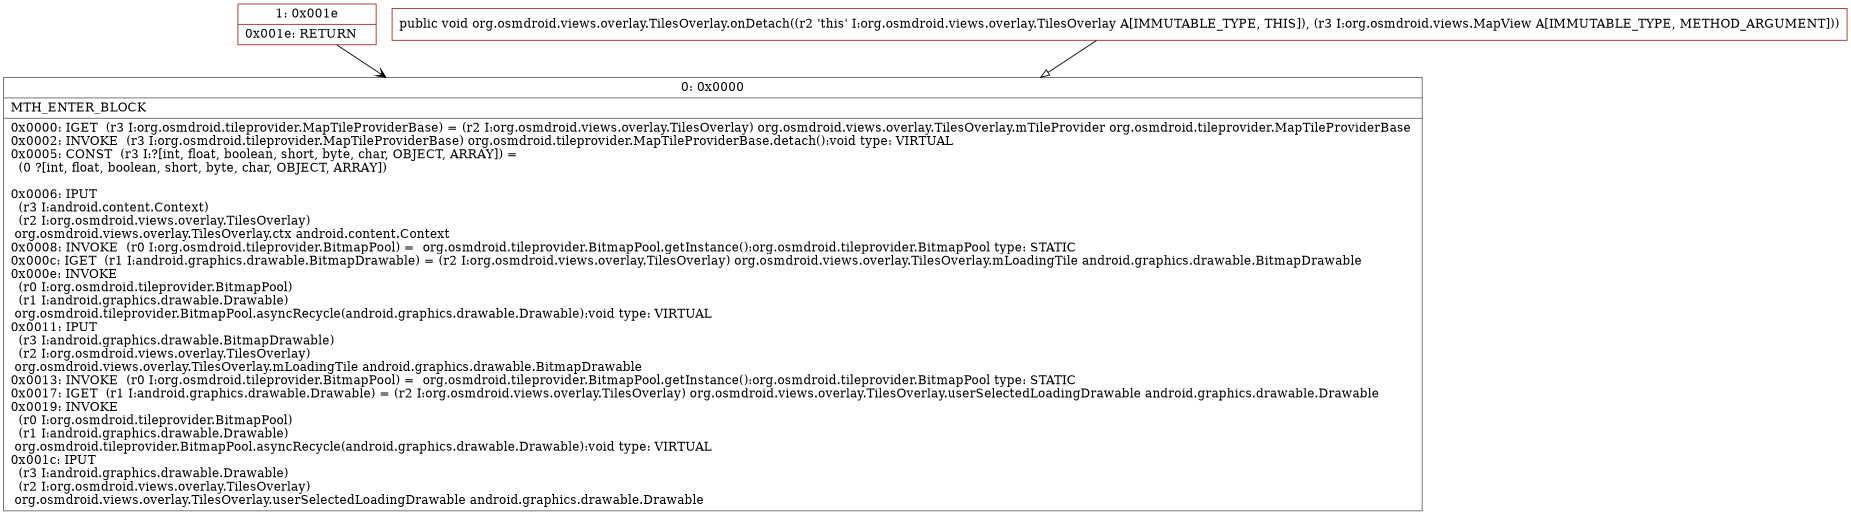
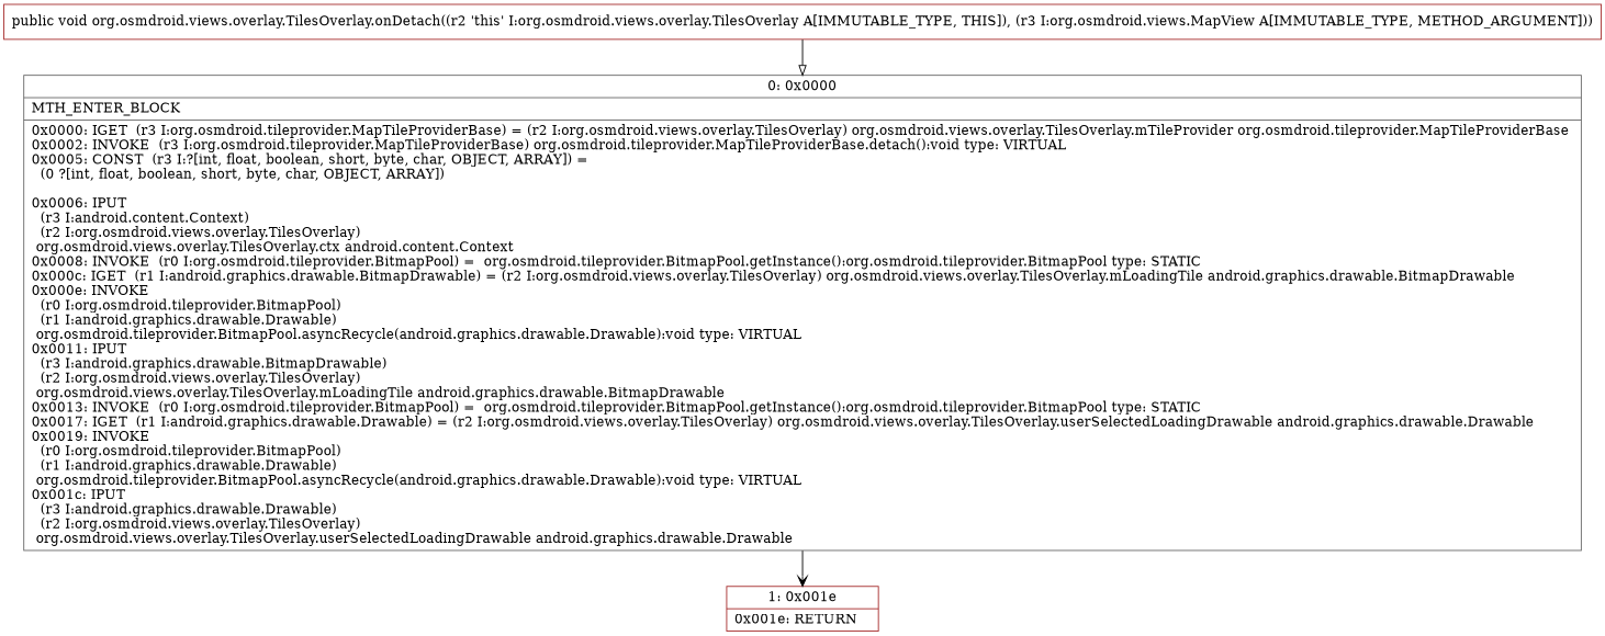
  digraph {
    node [shape=record color=brown]
    n1 [label="{0\:\ 0x0000|MTH_ENTER_BLOCK\l|0x0000: IGET  (r3 I:org.osmdroid.tileprovider.MapTileProviderBase) = (r2 I:org.osmdroid.views.overlay.TilesOverlay) org.osmdroid.views.overlay.TilesOverlay.mTileProvider org.osmdroid.tileprovider.MapTileProviderBase \l0x0002: INVOKE  (r3 I:org.osmdroid.tileprovider.MapTileProviderBase) org.osmdroid.tileprovider.MapTileProviderBase.detach():void type: VIRTUAL \l0x0005: CONST  (r3 I:?[int, float, boolean, short, byte, char, OBJECT, ARRAY]) = \l  (0 ?[int, float, boolean, short, byte, char, OBJECT, ARRAY])\l \l0x0006: IPUT  \l  (r3 I:android.content.Context)\l  (r2 I:org.osmdroid.views.overlay.TilesOverlay)\l org.osmdroid.views.overlay.TilesOverlay.ctx android.content.Context \l0x0008: INVOKE  (r0 I:org.osmdroid.tileprovider.BitmapPool) =  org.osmdroid.tileprovider.BitmapPool.getInstance():org.osmdroid.tileprovider.BitmapPool type: STATIC \l0x000c: IGET  (r1 I:android.graphics.drawable.BitmapDrawable) = (r2 I:org.osmdroid.views.overlay.TilesOverlay) org.osmdroid.views.overlay.TilesOverlay.mLoadingTile android.graphics.drawable.BitmapDrawable \l0x000e: INVOKE  \l  (r0 I:org.osmdroid.tileprovider.BitmapPool)\l  (r1 I:android.graphics.drawable.Drawable)\l org.osmdroid.tileprovider.BitmapPool.asyncRecycle(android.graphics.drawable.Drawable):void type: VIRTUAL \l0x0011: IPUT  \l  (r3 I:android.graphics.drawable.BitmapDrawable)\l  (r2 I:org.osmdroid.views.overlay.TilesOverlay)\l org.osmdroid.views.overlay.TilesOverlay.mLoadingTile android.graphics.drawable.BitmapDrawable \l0x0013: INVOKE  (r0 I:org.osmdroid.tileprovider.BitmapPool) =  org.osmdroid.tileprovider.BitmapPool.getInstance():org.osmdroid.tileprovider.BitmapPool type: STATIC \l0x0017: IGET  (r1 I:android.graphics.drawable.Drawable) = (r2 I:org.osmdroid.views.overlay.TilesOverlay) org.osmdroid.views.overlay.TilesOverlay.userSelectedLoadingDrawable android.graphics.drawable.Drawable \l0x0019: INVOKE  \l  (r0 I:org.osmdroid.tileprovider.BitmapPool)\l  (r1 I:android.graphics.drawable.Drawable)\l org.osmdroid.tileprovider.BitmapPool.asyncRecycle(android.graphics.drawable.Drawable):void type: VIRTUAL \l0x001c: IPUT  \l  (r3 I:android.graphics.drawable.Drawable)\l  (r2 I:org.osmdroid.views.overlay.TilesOverlay)\l org.osmdroid.views.overlay.TilesOverlay.userSelectedLoadingDrawable android.graphics.drawable.Drawable \l}" color=gray40]
    n2 [label="{1\:\ 0x001e|0x001e: RETURN   \l}"]
    n3 [label="{public void org.osmdroid.views.overlay.TilesOverlay.onDetach((r2 'this' I:org.osmdroid.views.overlay.TilesOverlay A[IMMUTABLE_TYPE, THIS]), (r3 I:org.osmdroid.views.MapView A[IMMUTABLE_TYPE, METHOD_ARGUMENT])) }"]
-   n2 -> n1 [arrowhead=vee]
+   n1 -> n2 [arrowhead=vee]
    n3 -> n1 [arrowhead=onormal]
  }
